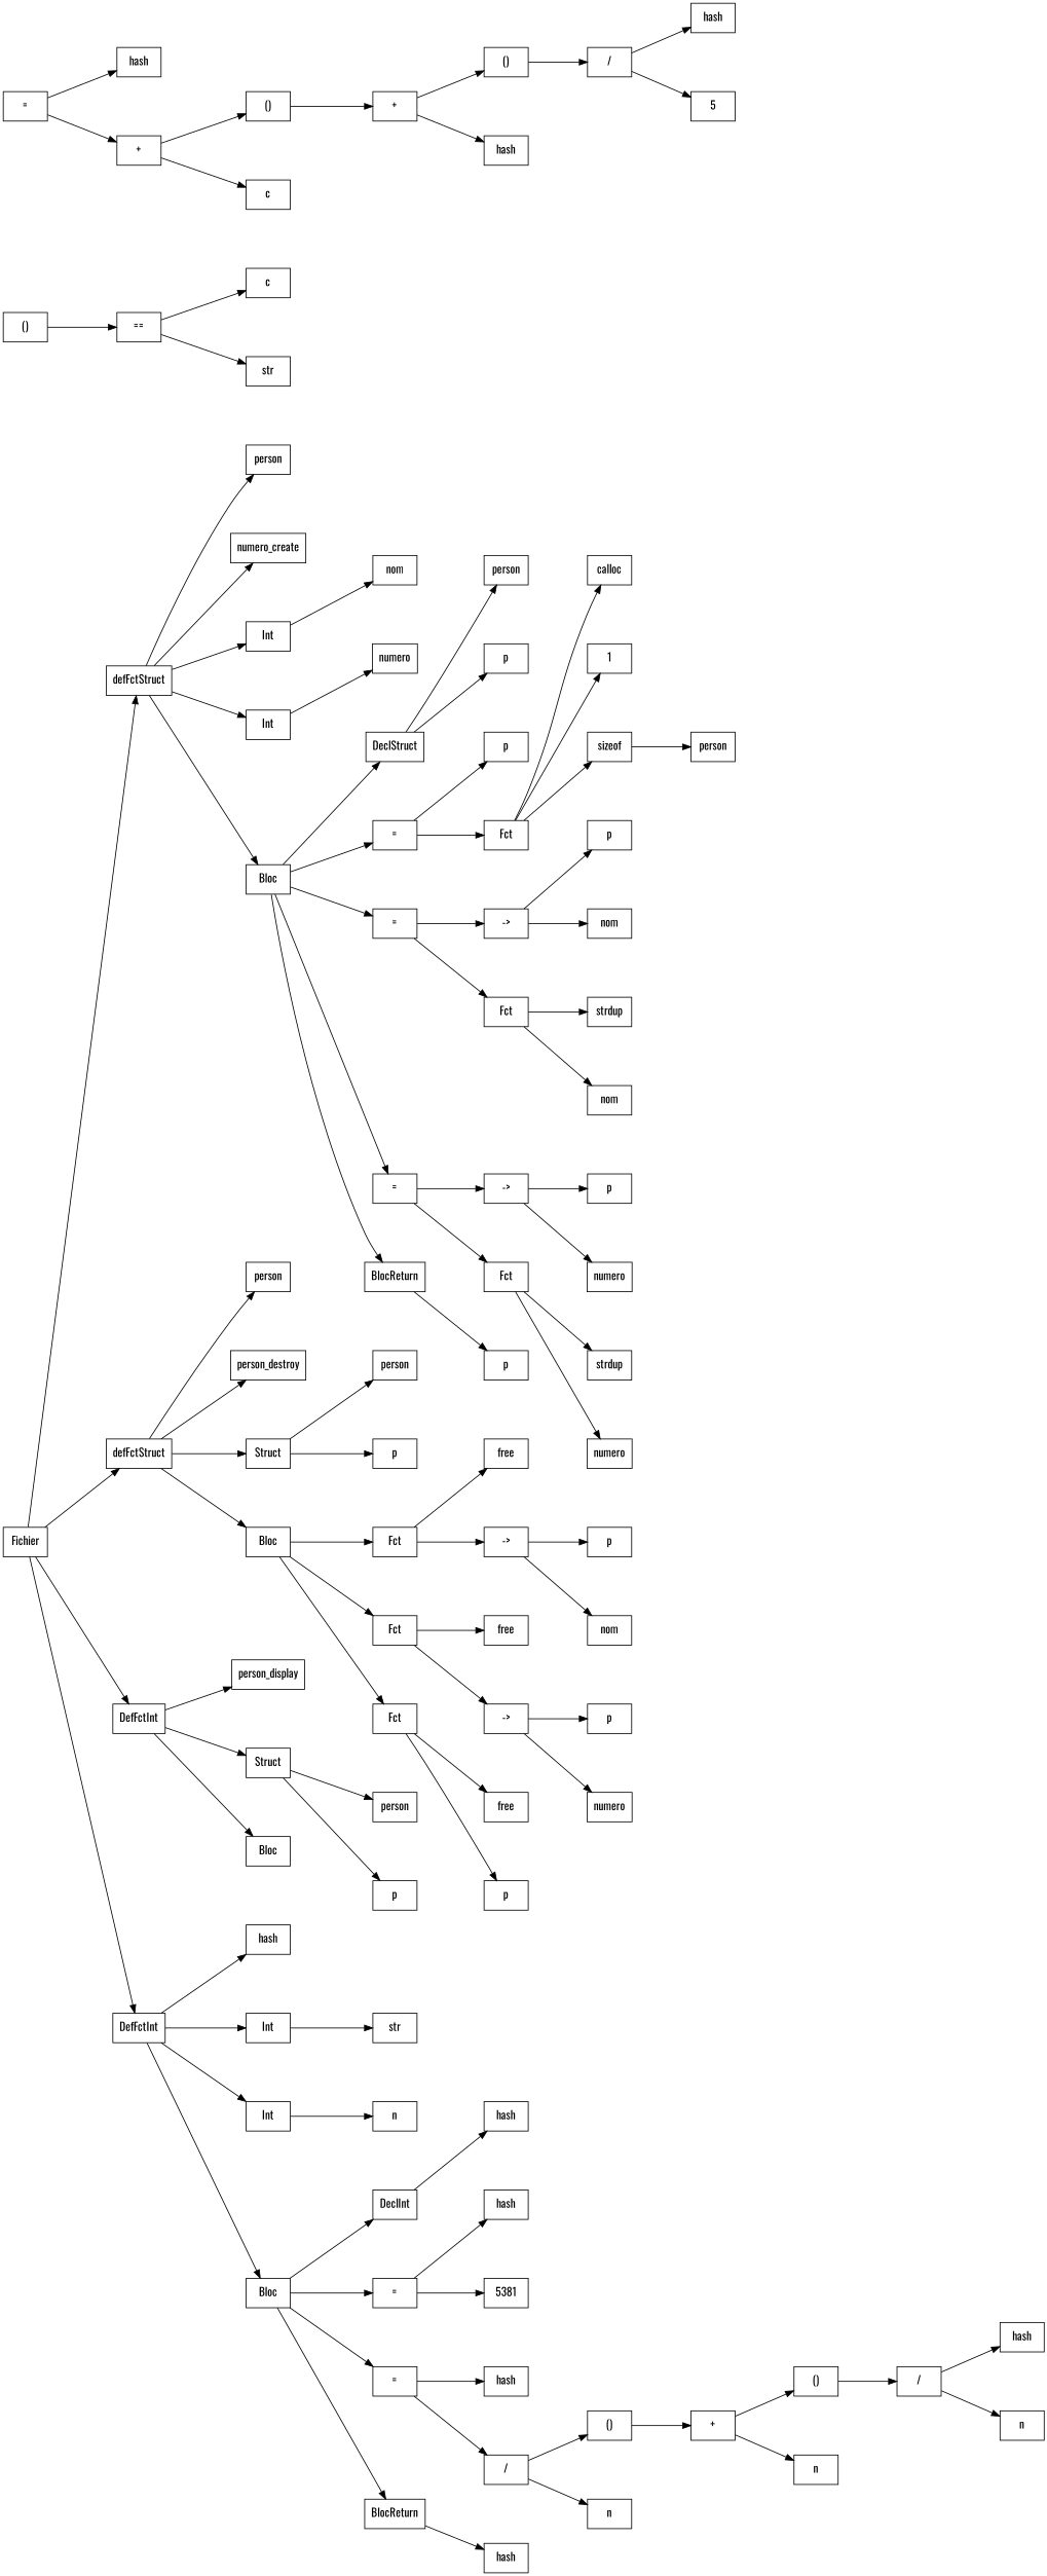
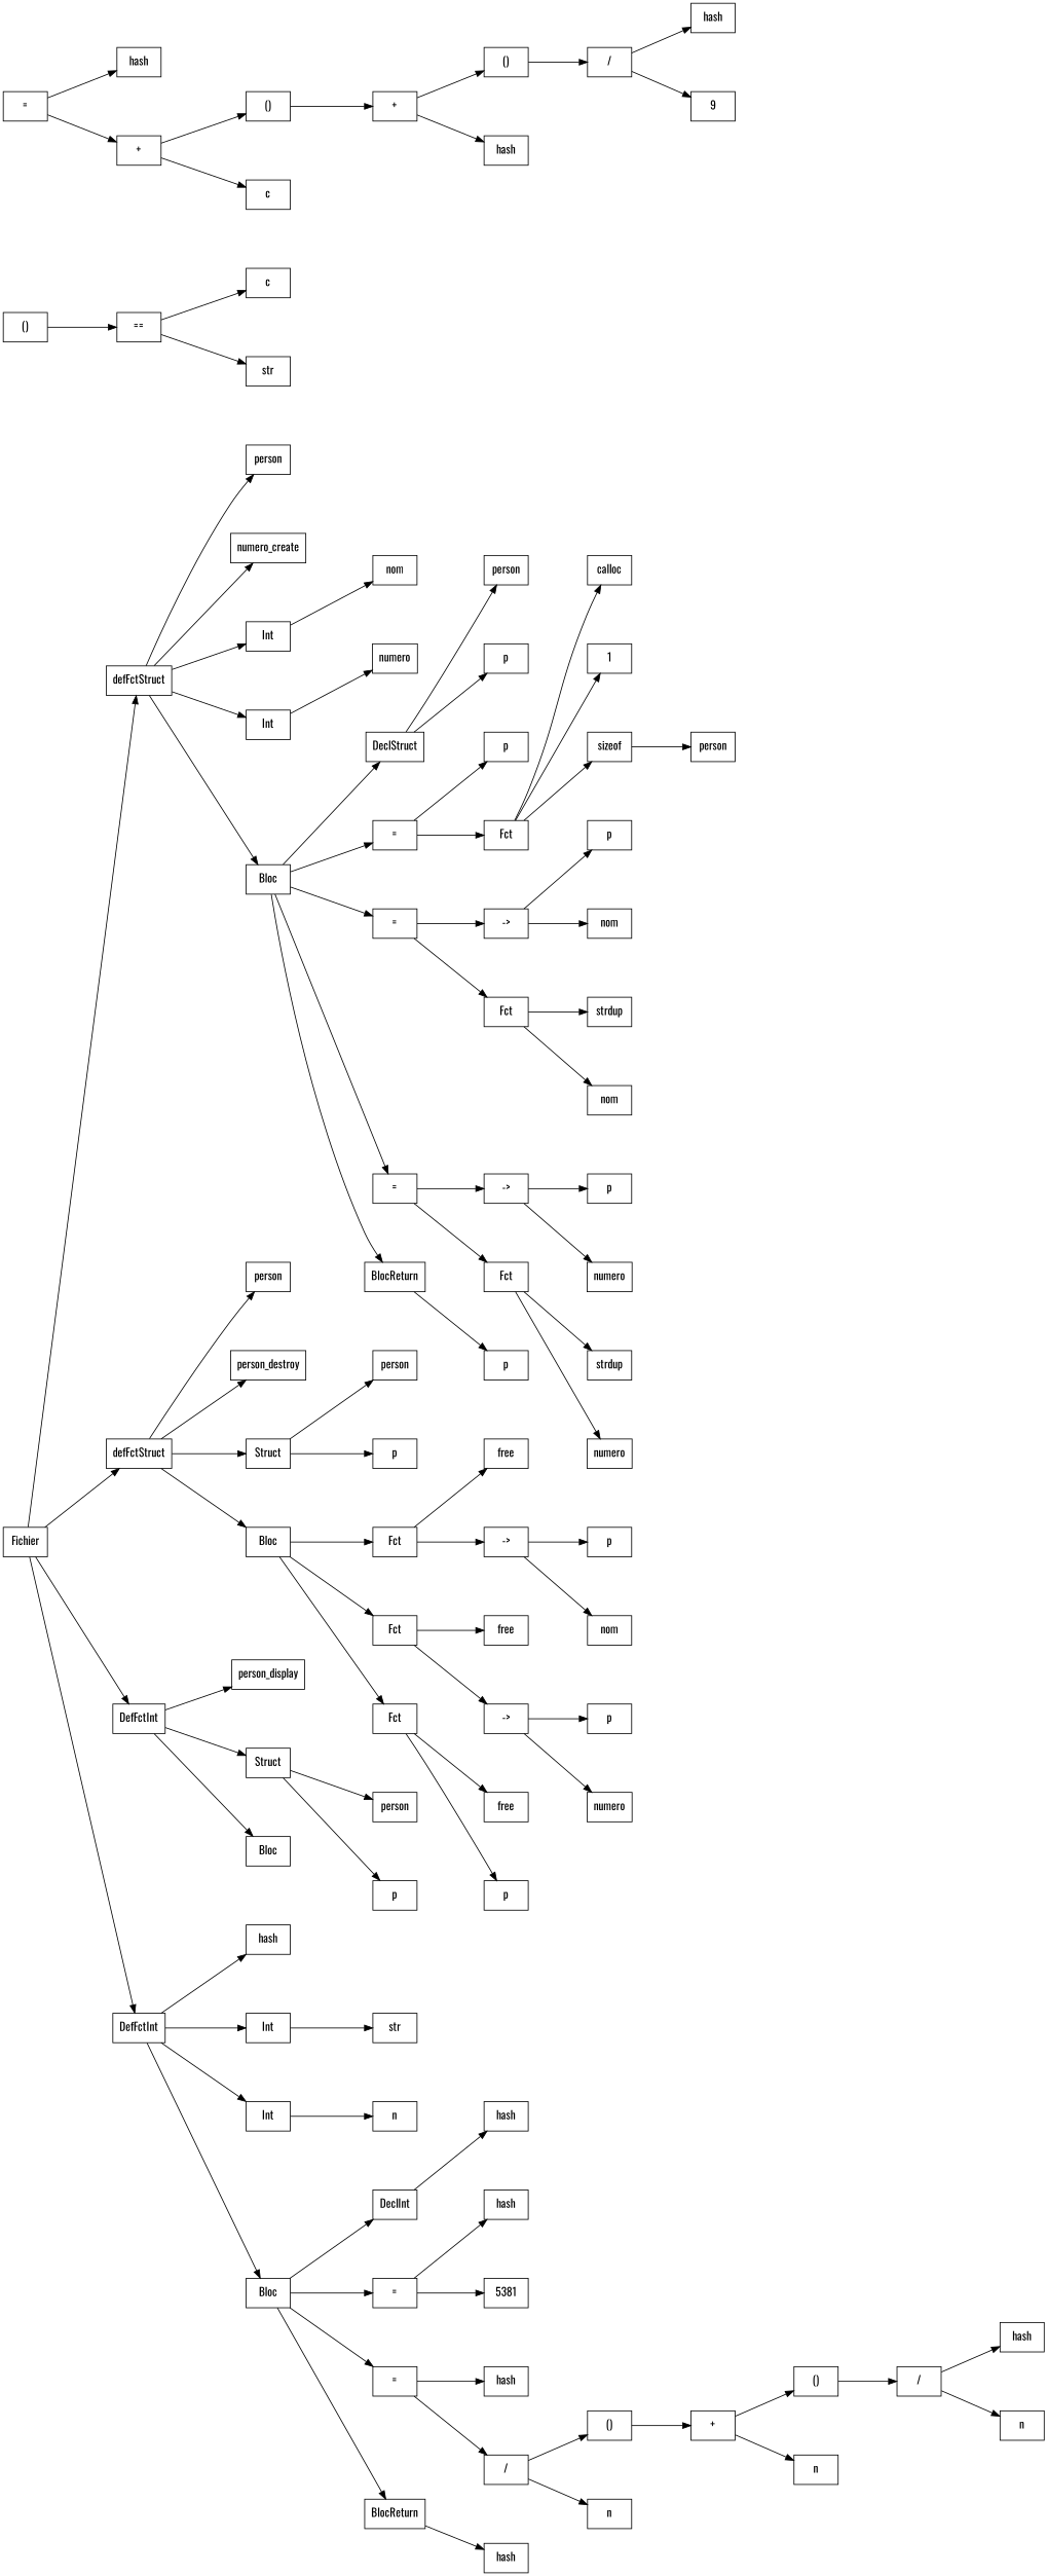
  digraph {
    fontname=Oswald
    nodesep=1
    rankdir=LR
    ranksep=1
    node [fontname=Oswald shape=box]
    edge [fontname=Oswald]
    n1 [label=Fichier]
    n2 [label=defFctStruct]
    n3 [label=defFctStruct]
    n4 [label=DefFctInt]
    n5 [label=DefFctInt]
    n6 [label=person]
    n7 [label=numero_create]
    n8 [label=Int]
    n9 [label=Int]
    n10 [label=Bloc]
    n11 [label=person]
    n12 [label=person_destroy]
    n13 [label=Struct]
    n14 [label=Bloc]
    n15 [label=person_display]
    n16 [label=Struct]
    n17 [label=Bloc]
    n18 [label=hash]
    n19 [label=Int]
    n20 [label=Int]
    n21 [label=Bloc]
    n22 [label=nom]
    n23 [label=numero]
    n24 [label=DeclStruct]
    n25 [label="="]
    n26 [label="="]
    n27 [label="="]
    n28 [label=BlocReturn]
    n29 [label=person]
    n30 [label=p]
    n31 [label=p]
    n32 [label=Fct]
    n33 [label="->"]
    n34 [label=Fct]
    n35 [label="->"]
    n36 [label=Fct]
    n37 [label=p]
    n38 [label=calloc]
    n39 [label=1]
    n40 [label=sizeof]
    n41 [label=person]
    n42 [label=p]
    n43 [label=nom]
    n44 [label=strdup]
    n45 [label=nom]
    n46 [label=p]
    n47 [label=numero]
    n48 [label=strdup]
    n49 [label=numero]
    n50 [label=person]
    n51 [label=p]
    n52 [label=Fct]
    n53 [label=Fct]
    n54 [label=Fct]
    n55 [label=free]
    n56 [label="->"]
    n57 [label=free]
    n58 [label="->"]
    n59 [label=free]
    n60 [label=p]
    n61 [label=p]
    n62 [label=nom]
    n63 [label=p]
    n64 [label=numero]
    n65 [label=person]
    n66 [label=p]
    n67 [label=str]
    n68 [label=n]
    n69 [label=DeclInt]
    n70 [label="="]
    n71 [label="="]
    n72 [label=BlocReturn]
    n73 [label=hash]
    n74 [label=hash]
    n75 [label=5381]
    n76 [label=hash]
    n77 [label="/"]
    n78 [label=hash]
    n79 [label="()"]
    n80 [label="=="]
    n81 [label="="]
    n82 [label=hash]
    n83 [label="+"]
    n84 [label=c]
    n85 [label=str]
    n86 [label="()"]
    n87 [label=c]
    n88 [label="+"]
    n89 [label="()"]
    n90 [label=hash]
    n91 [label="/"]
    n92 [label=hash]
-   n93 [label=5]
+   n93 [label=9]
    n94 [label="()"]
    n95 [label=n]
    n96 [label="+"]
    n97 [label="()"]
    n98 [label=n]
    n99 [label="/"]
    n100 [label=hash]
    n101 [label=n]
    n1 -> n2
    n1 -> n3
    n1 -> n4
    n1 -> n5
    n2 -> n6
    n2 -> n7
    n2 -> n8
    n2 -> n9
    n2 -> n10
    n3 -> n11
    n3 -> n12
    n3 -> n13
    n3 -> n14
    n4 -> n15
    n4 -> n16
    n4 -> n17
    n5 -> n18
    n5 -> n19
    n5 -> n20
    n5 -> n21
    n8 -> n22
    n9 -> n23
    n10 -> n24
    n10 -> n25
    n10 -> n26
    n10 -> n27
    n10 -> n28
    n13 -> n50
    n13 -> n51
    n14 -> n52
    n14 -> n53
    n14 -> n54
    n16 -> n65
    n16 -> n66
    n19 -> n67
    n20 -> n68
    n21 -> n69
    n21 -> n70
    n21 -> n71
    n21 -> n72
    n24 -> n29
    n24 -> n30
    n25 -> n31
    n25 -> n32
    n26 -> n33
    n26 -> n34
    n27 -> n35
    n27 -> n36
    n28 -> n37
    n32 -> n38
    n32 -> n39
    n32 -> n40
    n33 -> n42
    n33 -> n43
    n34 -> n44
    n34 -> n45
    n35 -> n46
    n35 -> n47
    n36 -> n48
    n36 -> n49
    n40 -> n41
    n52 -> n55
    n52 -> n56
    n53 -> n57
    n53 -> n58
    n54 -> n59
    n54 -> n60
    n56 -> n61
    n56 -> n62
    n58 -> n63
    n58 -> n64
    n69 -> n73
    n70 -> n74
    n70 -> n75
    n71 -> n76
    n71 -> n77
    n72 -> n78
    n77 -> n94
    n77 -> n95
    n79 -> n80
    n80 -> n84
    n80 -> n85
    n81 -> n82
    n81 -> n83
    n83 -> n86
    n83 -> n87
    n86 -> n88
    n88 -> n89
    n88 -> n90
    n89 -> n91
    n91 -> n92
    n91 -> n93
    n94 -> n96
    n96 -> n97
    n96 -> n98
    n97 -> n99
    n99 -> n100
    n99 -> n101
  }
